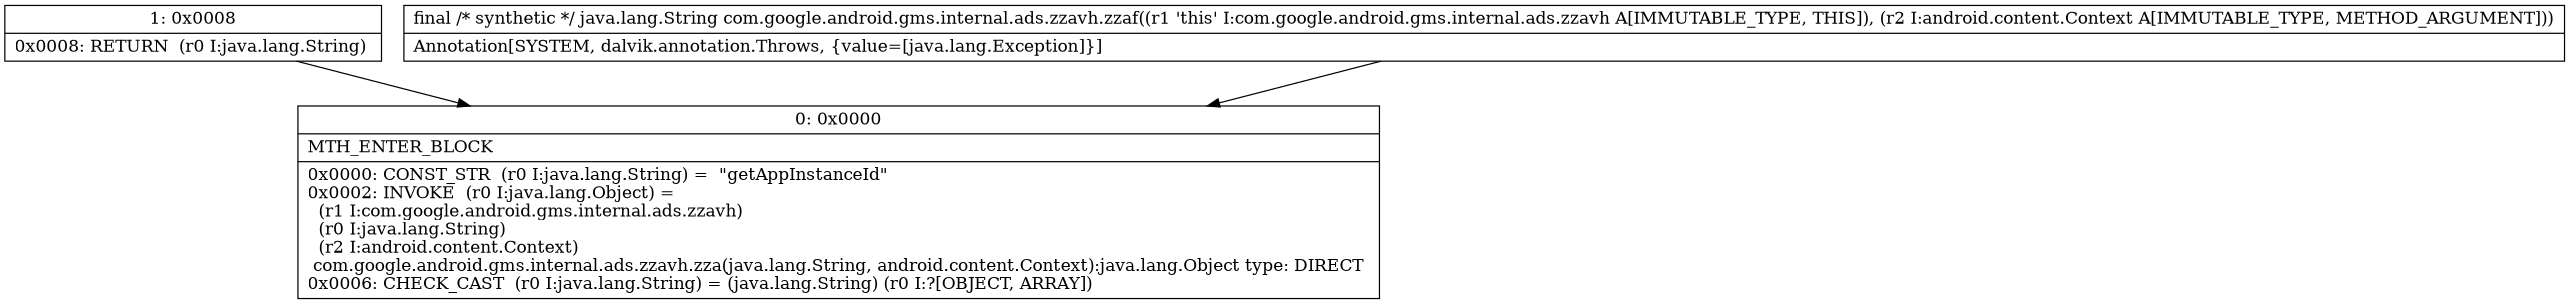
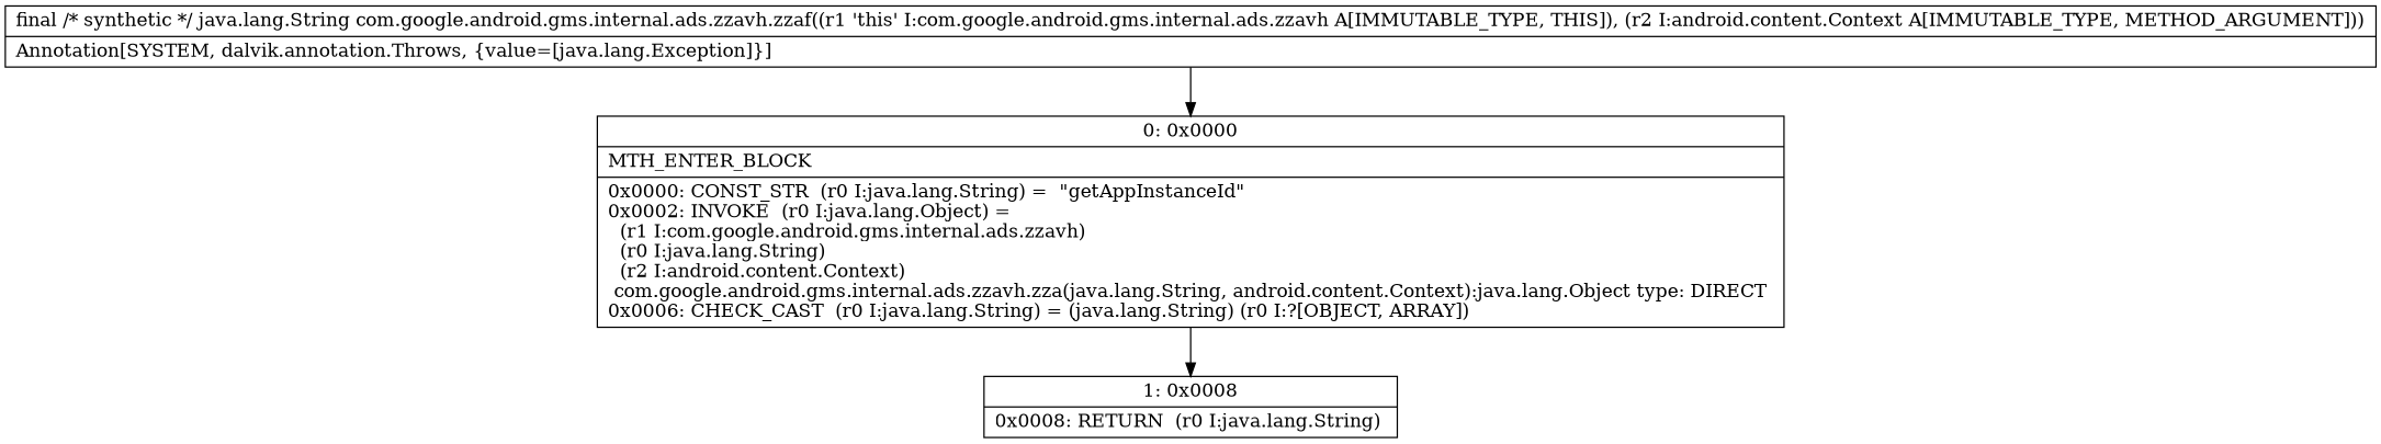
  digraph {
    node [shape=record]
    n1 [label="{0\:\ 0x0000|MTH_ENTER_BLOCK\l|0x0000: CONST_STR  (r0 I:java.lang.String) =  \"getAppInstanceId\" \l0x0002: INVOKE  (r0 I:java.lang.Object) = \l  (r1 I:com.google.android.gms.internal.ads.zzavh)\l  (r0 I:java.lang.String)\l  (r2 I:android.content.Context)\l com.google.android.gms.internal.ads.zzavh.zza(java.lang.String, android.content.Context):java.lang.Object type: DIRECT \l0x0006: CHECK_CAST  (r0 I:java.lang.String) = (java.lang.String) (r0 I:?[OBJECT, ARRAY]) \l}"]
    n2 [label="{1\:\ 0x0008|0x0008: RETURN  (r0 I:java.lang.String) \l}"]
    n3 [label="{final \/* synthetic *\/ java.lang.String com.google.android.gms.internal.ads.zzavh.zzaf((r1 'this' I:com.google.android.gms.internal.ads.zzavh A[IMMUTABLE_TYPE, THIS]), (r2 I:android.content.Context A[IMMUTABLE_TYPE, METHOD_ARGUMENT]))  | Annotation[SYSTEM, dalvik.annotation.Throws, \{value=[java.lang.Exception]\}]\l}"]
-   n2 -> n1
+   n1 -> n2
    n3 -> n1
  }
